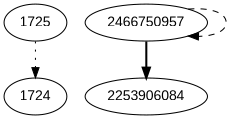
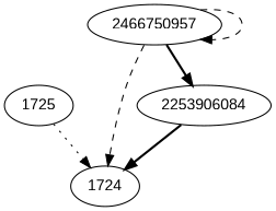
  digraph {
    fontname="Liberation Sans"
    node [fontname="Liberation Sans"]
    edge [fontname="Liberation Sans" style=bold]
    1725
    1724
    2253906084
    2466750957
    1725 -> 1724 [style=dotted]
+   2253906084 -> 1724
+   2466750957 -> 1724 [style=dashed]
    2466750957 -> 2253906084
    2466750957 -> 2466750957 [style=dashed]
  }
